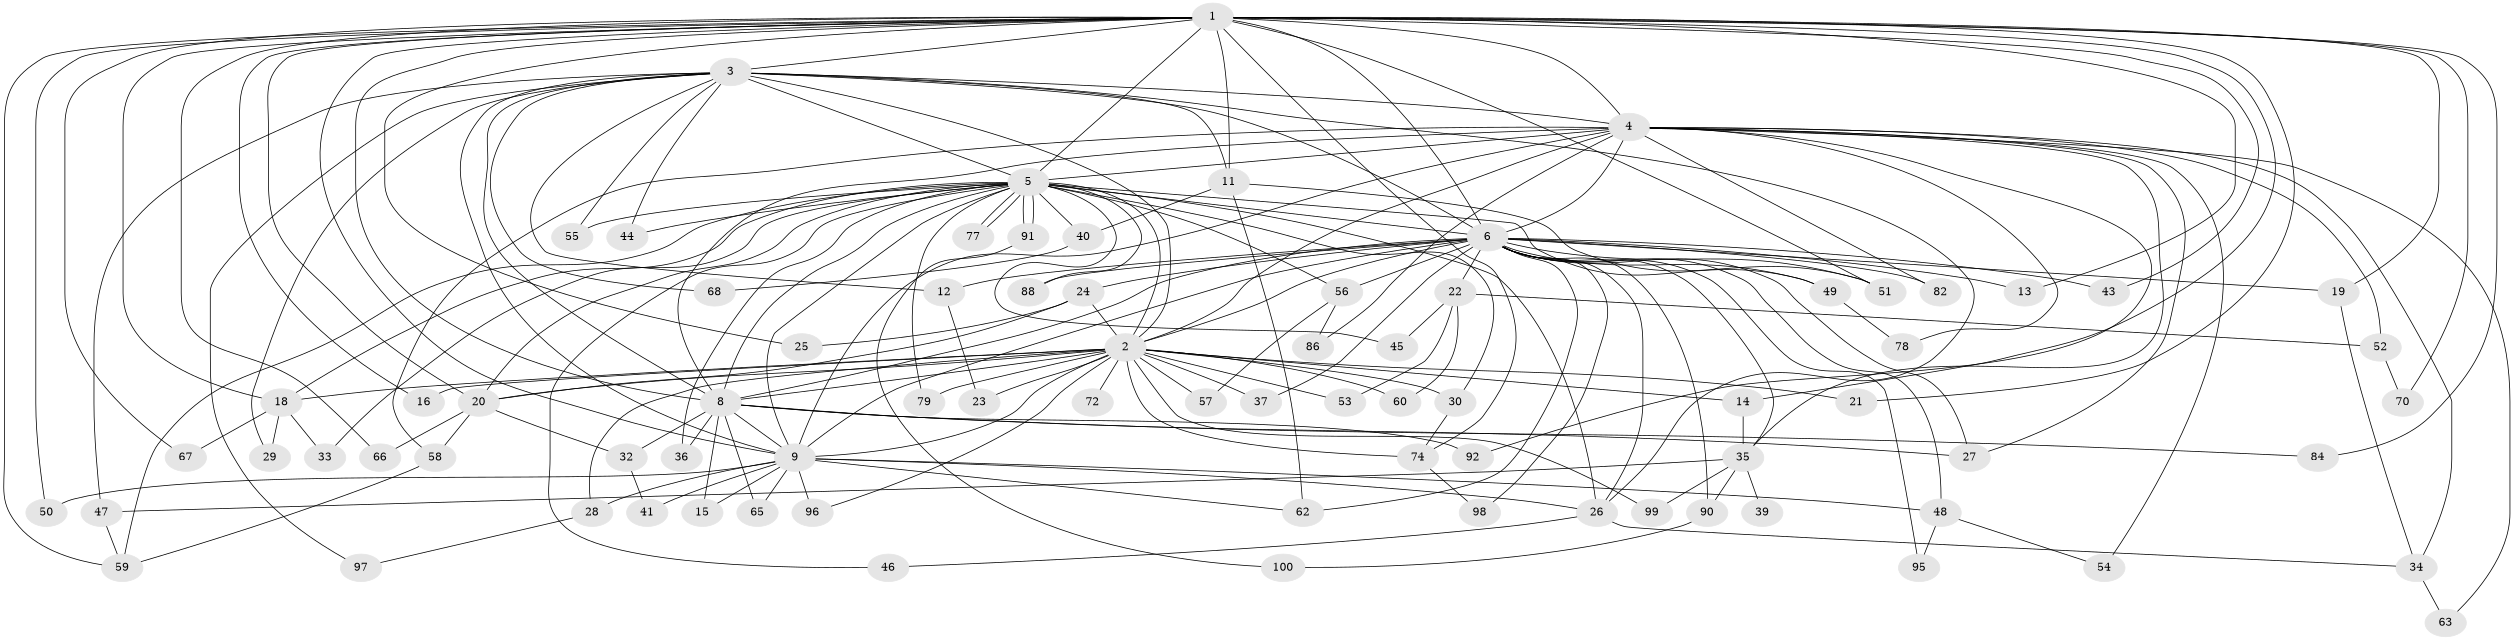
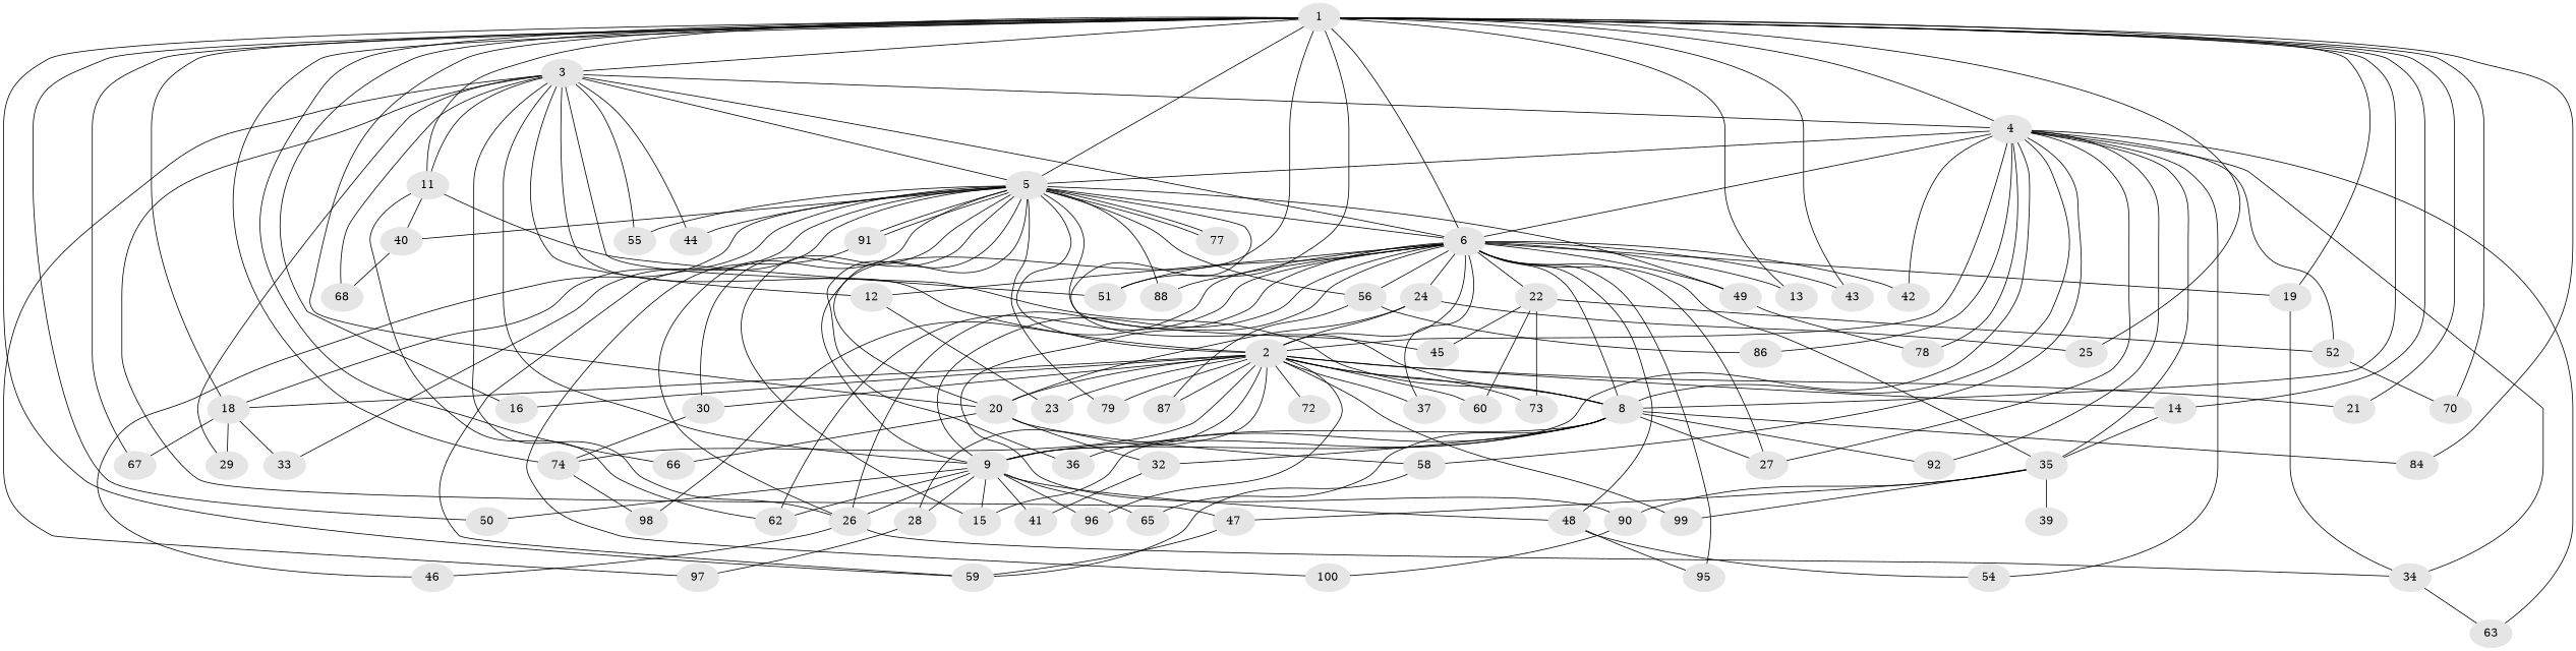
  graph {
    node [color=gray90 style=filled]
    1 [super="+10"]
    3 [super="+83"]
    4 [super="+31"]
    5 [super="+76"]
    6 [super="+17"]
    8 [super="+73"]
    9 [super="+61"]
    11
    13
    14
    16
    18 [super="+64"]
    19
    20 [super="+69"]
    21
    25
    43
    50
    51 [super="+57"]
    59 [super="+93"]
    66
    67
    70
    74 [super="+82"]
    84
    2 [super="+7"]
    23
    28
    30
    37
-   53
+   53 [label=73]
    60
    72
    79
-   87 [label=57]
+   87
    96
    99
    12
    26 [super="+38"]
    29
    44
    47
    55
    68
    97
    27 [super="+80"]
    34 [super="+81"]
    35 [super="+75"]
-   42 [label=82]
+   42
    52 [super="+94"]
    54
    58 [super="+71"]
    63
    78
    86
    92
    33
    36
    40
    45
    46
    49
    56 [super="+85"]
    77
    88
    91
    22
    24
    48
    62 [super="+89"]
    90
    95
    98
    15
    32
    65
    41
    39
    100
    1 -- 3 [weight=2]
    1 -- 4 [weight=2]
    1 -- 5 [weight=2]
    1 -- 6 [weight=2]
    1 -- 8 [weight=2]
    1 -- 9 [weight=2]
    1 -- 11
    1 -- 13
    1 -- 14
    1 -- 16
    1 -- 18
    1 -- 19
    1 -- 20
    1 -- 21
    1 -- 25
    1 -- 43
    1 -- 50
    1 -- 51
    1 -- 59
    1 -- 66
    1 -- 67
    1 -- 70
    1 -- 74
    1 -- 84
    3 -- 4
    3 -- 5
    3 -- 6
    3 -- 8 [weight=2]
    3 -- 9
    3 -- 11
    3 -- 12
    3 -- 26
    3 -- 29
    3 -- 44
    3 -- 47
    3 -- 55
    3 -- 68
    3 -- 97
    4 -- 5
    4 -- 6 [weight=2]
    4 -- 8
    4 -- 9
    4 -- 27
    4 -- 34
    4 -- 35
    4 -- 42
    4 -- 52 [weight=2]
    4 -- 54
    4 -- 58
    4 -- 63
    4 -- 78
    4 -- 86
    4 -- 92
    5 -- 6
    5 -- 8
-   5 -- 9
+   5 -- 15
    5 -- 18
    5 -- 20
    5 -- 59
    5 -- 30
    5 -- 79
    5 -- 26
    5 -- 44
    5 -- 55
    5 -- 33
    5 -- 36
    5 -- 40
    5 -- 45
    5 -- 46
    5 -- 49
    5 -- 56
    5 -- 77
    5 -- 77
    5 -- 88
    5 -- 91
    5 -- 91
    6 -- 8
    6 -- 9
    6 -- 13
    6 -- 19
    6 -- 43
    6 -- 51
    6 -- 37
    6 -- 12
    6 -- 26
    6 -- 27
    6 -- 35
    6 -- 42
    6 -- 49
    6 -- 56 [weight=2]
    6 -- 88
    6 -- 22 [weight=2]
    6 -- 24
    6 -- 48
    6 -- 62
    6 -- 90
    6 -- 95
    6 -- 98
    8 -- 9
    8 -- 84
    8 -- 27
    8 -- 92
    8 -- 36
    8 -- 15
    8 -- 32
    8 -- 65
    9 -- 50
    9 -- 28
    9 -- 96
    9 -- 26
    9 -- 48
    9 -- 62
    9 -- 15
    9 -- 65
    9 -- 41
    11 -- 51
    11 -- 40
    11 -- 62
    14 -- 35
    18 -- 67
    18 -- 29
    18 -- 33
    19 -- 34
    20 -- 66
    20 -- 58
    20 -- 24
    20 -- 32
    74 -- 98
    2 -- 3 [weight=3]
    2 -- 4 [weight=3]
    2 -- 5 [weight=2]
    2 -- 6 [weight=2]
    2 -- 8 [weight=2]
    2 -- 9 [weight=3]
    2 -- 14
    2 -- 16
    2 -- 18
    2 -- 20
    2 -- 21
    2 -- 74
    2 -- 23
    2 -- 28
    2 -- 30
    2 -- 37
    2 -- 53
    2 -- 60
    2 -- 72 [weight=2]
    2 -- 79
    2 -- 87
    2 -- 96
    2 -- 99
    28 -- 97
    30 -- 74
    12 -- 23
    26 -- 34
    26 -- 46
    47 -- 59
    34 -- 63
    35 -- 99
    35 -- 47
    35 -- 90
    35 -- 39
    52 -- 70
    58 -- 59
    40 -- 68
    49 -- 78
    56 -- 87
    56 -- 86
    91 -- 100
    22 -- 53
    22 -- 60
    22 -- 52
    22 -- 45
    24 -- 25
    24 -- 2 [weight=4]
    48 -- 54
    48 -- 95
    90 -- 100
    32 -- 41
  }
